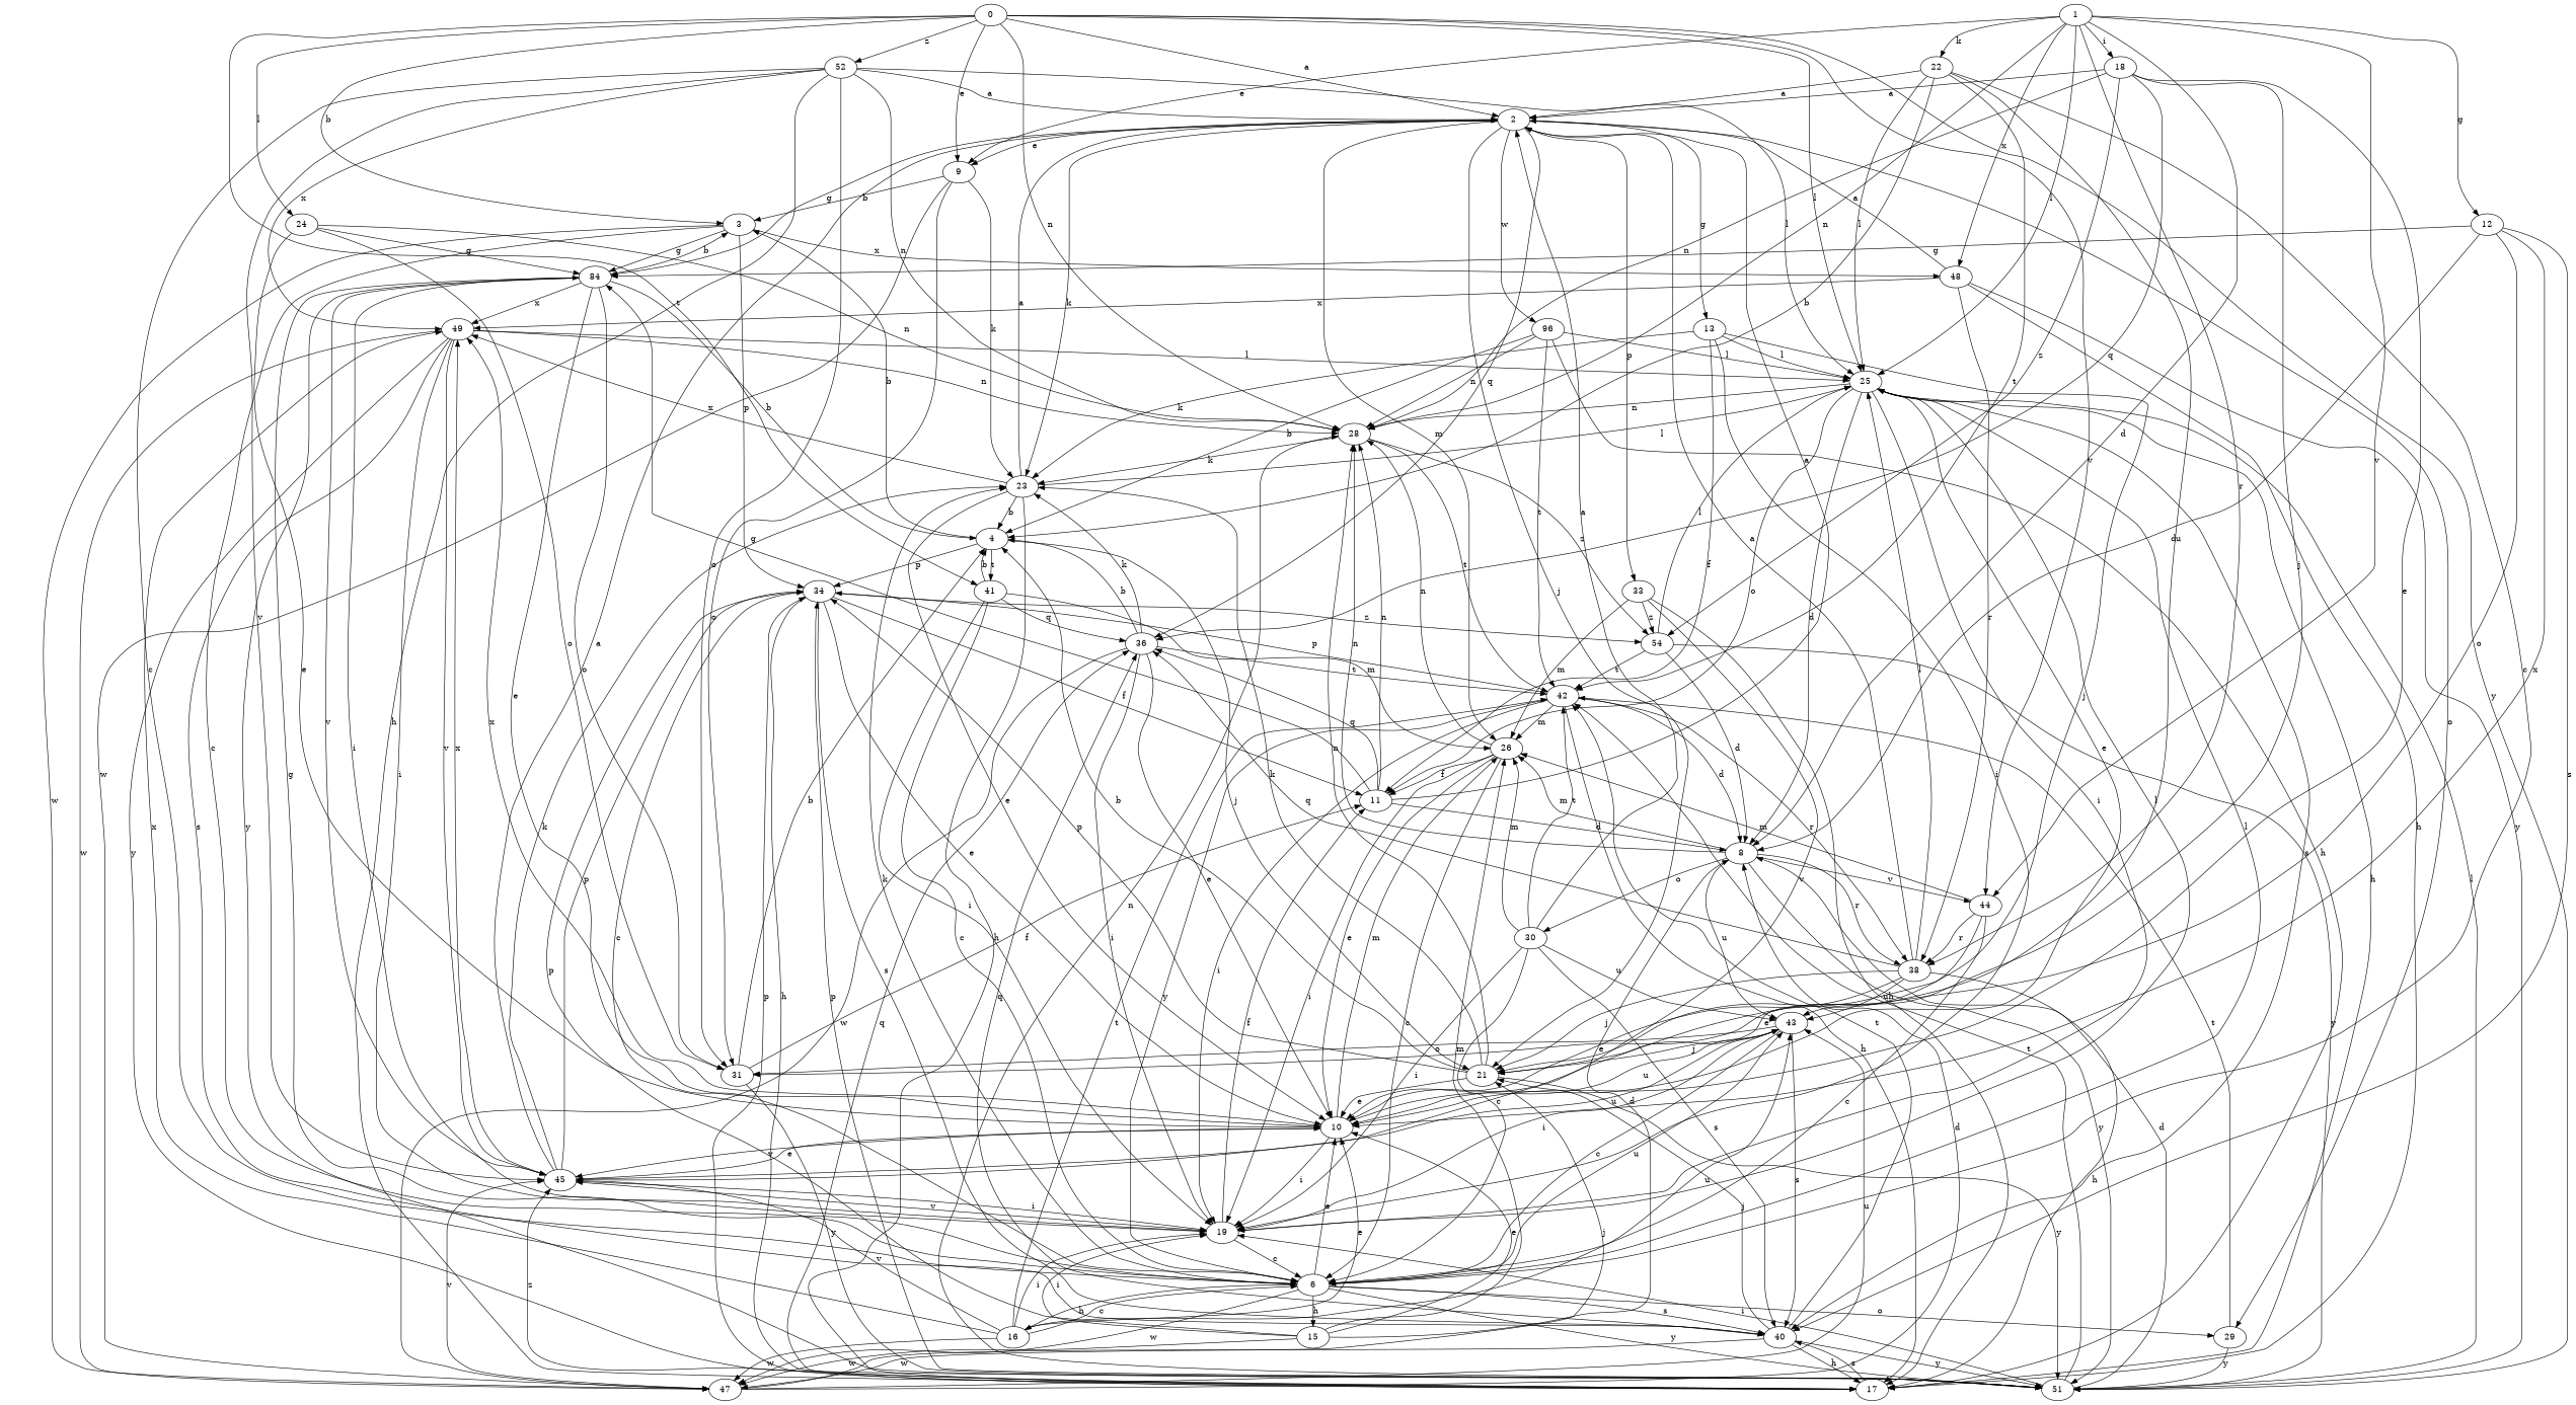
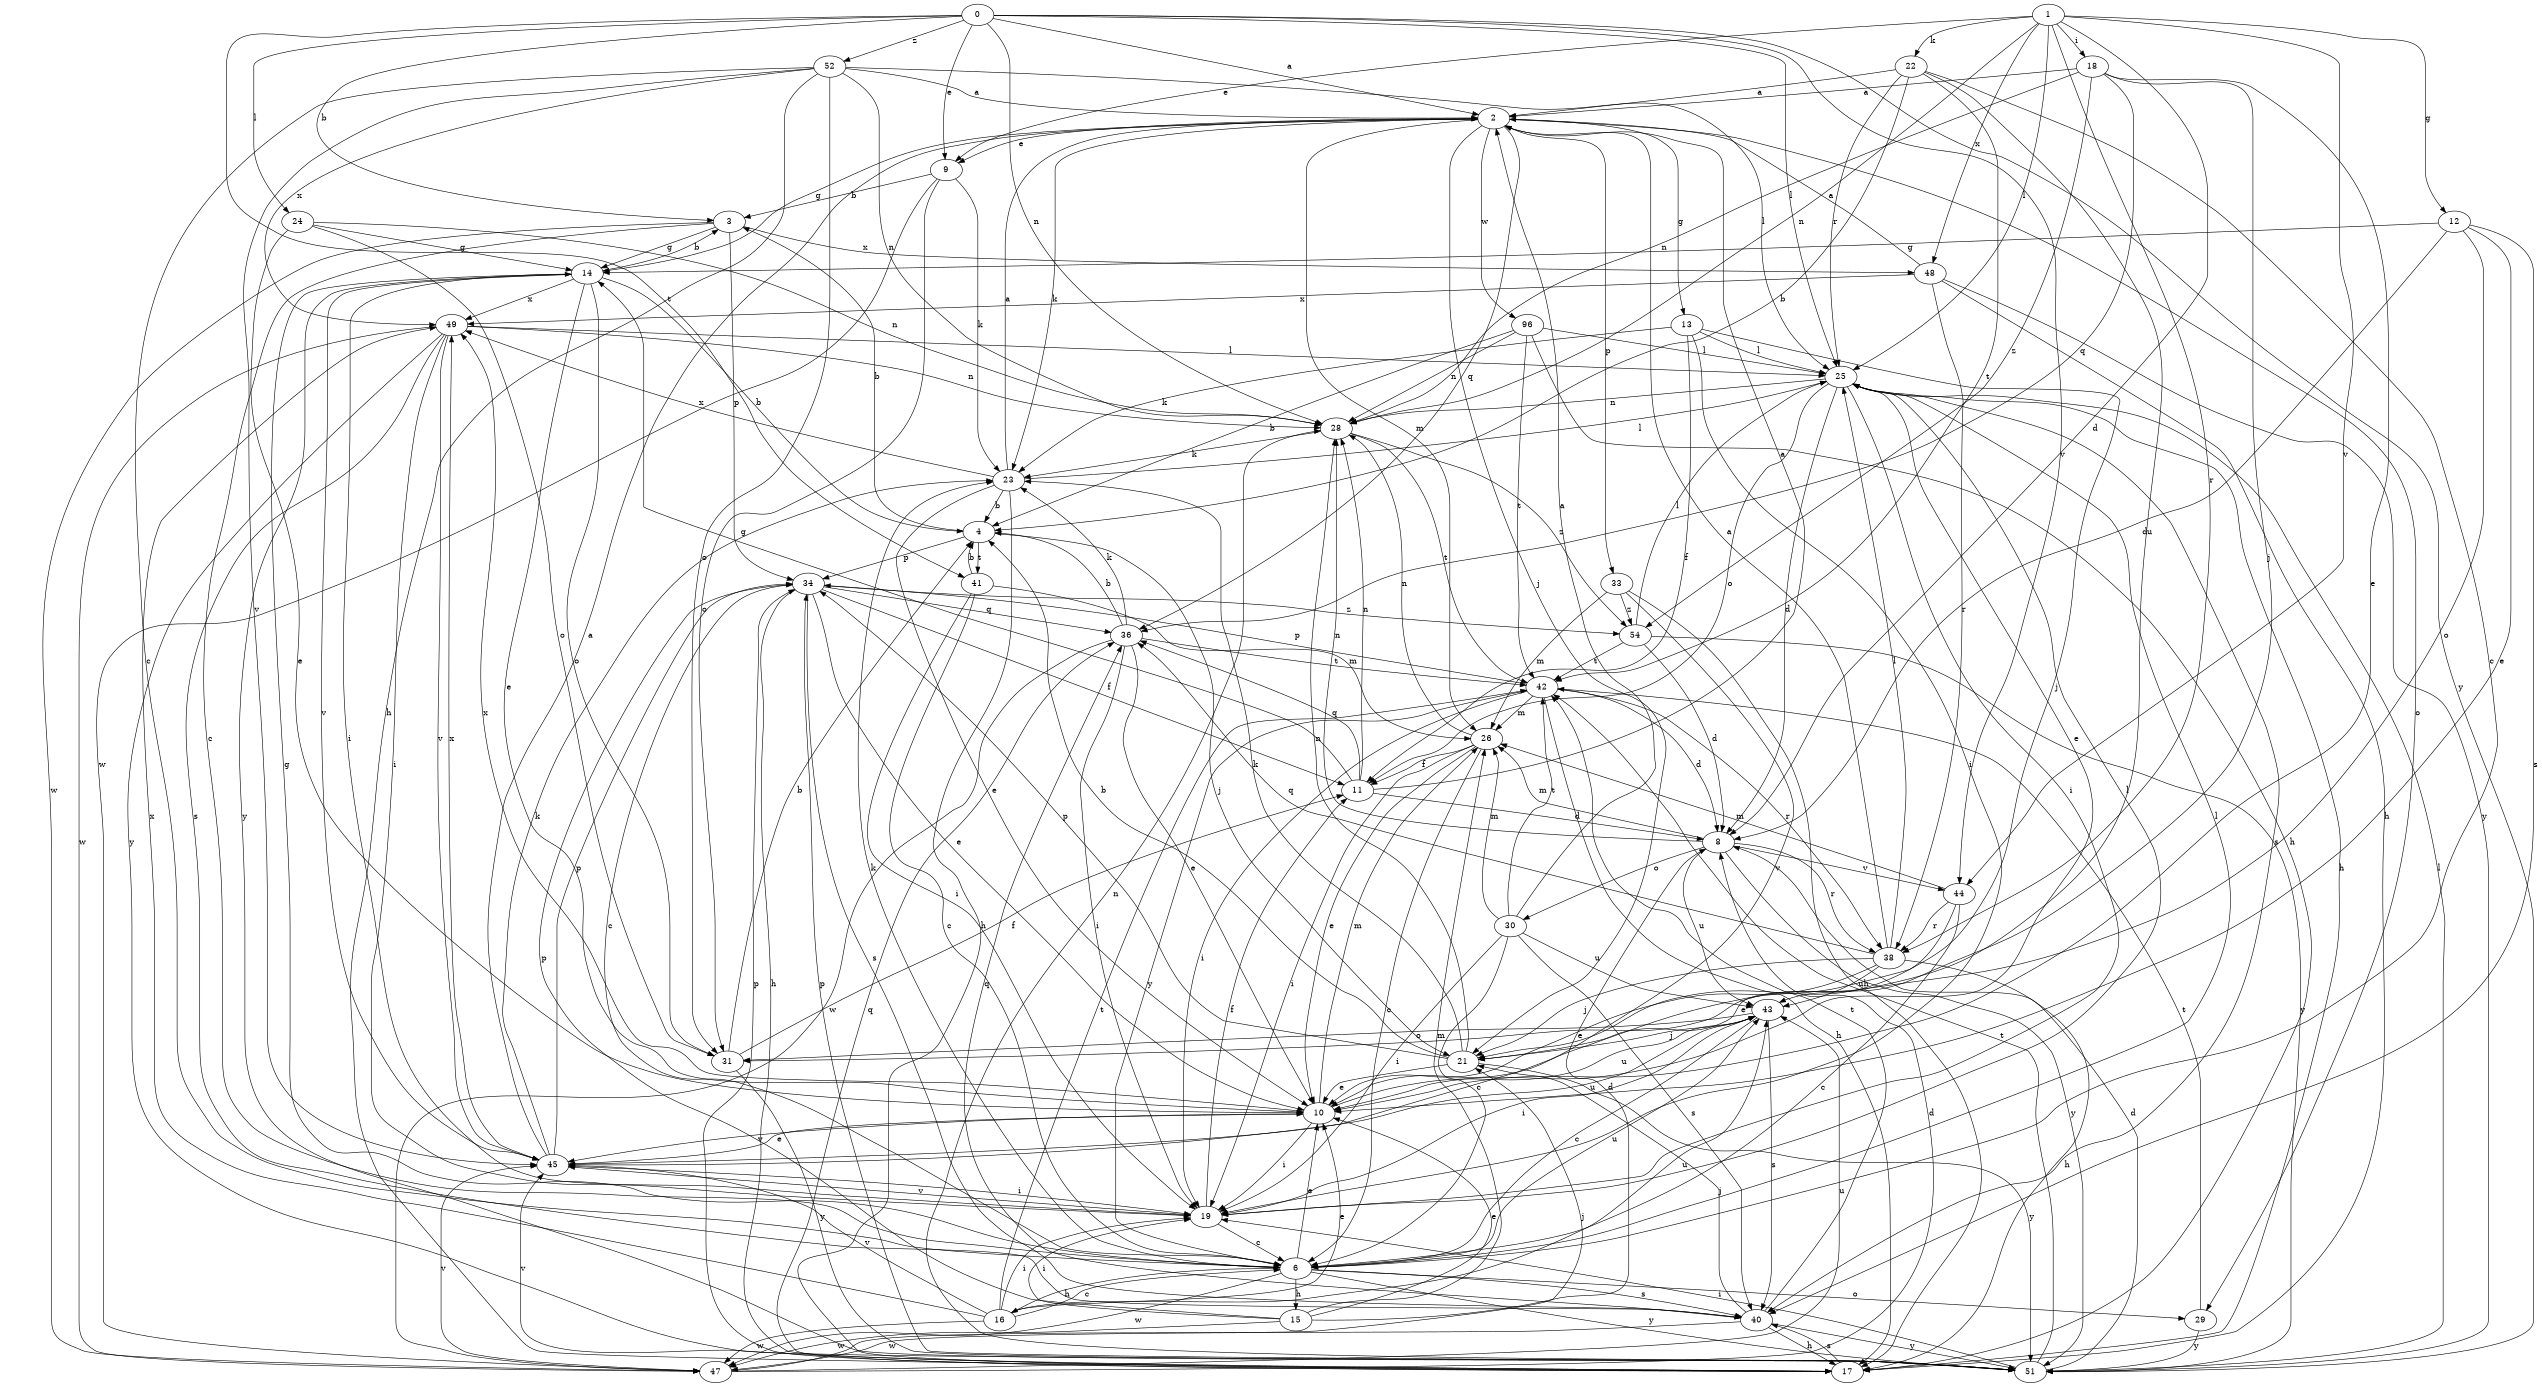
  strict digraph {
    0
    2
    3
    9
    24
    25
    28
    41
    44
    51
    52
    13
-   14 [label=84]
+   14
    21
    23
    26
    29
    33
    36
    n20 [label=96]
    48
    6
    34
    47
    31
    10
    8
    40
    19
    11
    17
    54
    42
    4
    38
    45
    49
    1
    12
    18
    22
    43
    30
    15
    16
    0 -> 2 [label=a]
    0 -> 3 [label=b]
    0 -> 9 [label=e]
    0 -> 24 [label=l]
    0 -> 25 [label=l]
    0 -> 28 [label=n]
    0 -> 41 [label=t]
    0 -> 44 [label=v]
    0 -> 51 [label=y]
    0 -> 52 [label=z]
    2 -> 9 [label=e]
    2 -> 13 [label=g]
    2 -> 14 [label=g]
    2 -> 21 [label=j]
    2 -> 23 [label=k]
    2 -> 26 [label=m]
    2 -> 29 [label=o]
    2 -> 33 [label=p]
    2 -> 36 [label=q]
    2 -> n20 [label=w]
    3 -> 14 [label=g]
    3 -> 48 [label=x]
    3 -> 6 [label=c]
    3 -> 34 [label=p]
    3 -> 47 [label=w]
    9 -> 3 [label=b]
    9 -> 23 [label=k]
    9 -> 47 [label=w]
    9 -> 31 [label=o]
    24 -> 28 [label=n]
    24 -> 14 [label=g]
    24 -> 31 [label=o]
    24 -> 10 [label=e]
    25 -> 28 [label=n]
    25 -> 10 [label=e]
    25 -> 8 [label=d]
    25 -> 40 [label=s]
    25 -> 19 [label=i]
    25 -> 11 [label=o]
    25 -> 17 [label=h]
    28 -> 23 [label=k]
    28 -> 54 [label=z]
    28 -> 42 [label=t]
    41 -> 26 [label=m]
    41 -> 6 [label=c]
    41 -> 19 [label=i]
    41 -> 4 [label=b]
    44 -> 26 [label=m]
    44 -> 6 [label=c]
    44 -> 10 [label=e]
    44 -> 38 [label=r]
    51 -> 25 [label=l]
    51 -> 28 [label=n]
    51 -> 34 [label=p]
    51 -> 8 [label=d]
    51 -> 19 [label=i]
    51 -> 42 [label=t]
    52 -> 2 [label=a]
    52 -> 25 [label=l]
    52 -> 28 [label=n]
    52 -> 6 [label=c]
    52 -> 31 [label=o]
    52 -> 17 [label=h]
    52 -> 45 [label=v]
    52 -> 49 [label=x]
    13 -> 25 [label=l]
    13 -> 21 [label=j]
    13 -> 23 [label=k]
    13 -> 19 [label=i]
    13 -> 11 [label=f]
    14 -> 3 [label=b]
    14 -> 51 [label=y]
    14 -> 31 [label=o]
    14 -> 10 [label=e]
    14 -> 19 [label=i]
    14 -> 4 [label=b]
    14 -> 45 [label=v]
    14 -> 49 [label=x]
    21 -> 28 [label=n]
    21 -> 51 [label=y]
    21 -> 23 [label=k]
    21 -> 34 [label=p]
    21 -> 10 [label=e]
    21 -> 4 [label=b]
    23 -> 2 [label=a]
    23 -> 25 [label=l]
    23 -> 10 [label=e]
    23 -> 17 [label=h]
    23 -> 4 [label=b]
    23 -> 49 [label=x]
    26 -> 28 [label=n]
    26 -> 6 [label=c]
    26 -> 10 [label=e]
    26 -> 19 [label=i]
    26 -> 11 [label=f]
    29 -> 51 [label=y]
    29 -> 42 [label=t]
    33 -> 26 [label=m]
    33 -> 17 [label=h]
    33 -> 54 [label=z]
    33 -> 45 [label=v]
    36 -> 23 [label=k]
    36 -> 47 [label=w]
    36 -> 10 [label=e]
    36 -> 19 [label=i]
    36 -> 42 [label=t]
    36 -> 4 [label=b]
    n20 -> 25 [label=l]
    n20 -> 28 [label=n]
    n20 -> 17 [label=h]
    n20 -> 42 [label=t]
    n20 -> 4 [label=b]
    48 -> 2 [label=a]
    48 -> 51 [label=y]
    48 -> 17 [label=h]
    48 -> 38 [label=r]
    48 -> 49 [label=x]
    6 -> 25 [label=l]
    6 -> 51 [label=y]
    6 -> 14 [label=g]
    6 -> 23 [label=k]
    6 -> 29 [label=o]
    6 -> 47 [label=w]
    6 -> 10 [label=e]
    6 -> 40 [label=s]
    6 -> 43 [label=u]
    6 -> 15 [label=h]
    6 -> 16 [label=h]
-   41 -> 36 [label=q]
+   34 -> 36 [label=q]
    34 -> 6 [label=c]
    34 -> 10 [label=e]
    34 -> 40 [label=s]
    34 -> 11 [label=f]
    34 -> 17 [label=h]
    34 -> 54 [label=z]
    47 -> 21 [label=j]
    47 -> 8 [label=d]
    47 -> 45 [label=v]
    47 -> 43 [label=u]
    31 -> 51 [label=y]
    31 -> 11 [label=f]
    31 -> 4 [label=b]
    10 -> 26 [label=m]
    10 -> 19 [label=i]
    10 -> 45 [label=v]
    10 -> 49 [label=x]
    10 -> 43 [label=u]
    8 -> 28 [label=n]
    8 -> 44 [label=v]
    8 -> 51 [label=y]
    8 -> 26 [label=m]
    8 -> 38 [label=r]
    8 -> 43 [label=u]
    8 -> 30 [label=o]
    40 -> 51 [label=y]
    40 -> 21 [label=j]
    40 -> 36 [label=q]
    40 -> 47 [label=w]
    40 -> 17 [label=h]
    40 -> 42 [label=t]
    19 -> 25 [label=l]
    19 -> 6 [label=c]
    19 -> 11 [label=f]
    19 -> 45 [label=v]
    11 -> 2 [label=a]
    11 -> 28 [label=n]
    11 -> 14 [label=g]
    11 -> 36 [label=q]
    11 -> 8 [label=d]
    17 -> 36 [label=q]
    17 -> 34 [label=p]
    17 -> 40 [label=s]
-   17 -> 45 [label=z]
+   17 -> 45 [label=v]
    54 -> 25 [label=l]
    54 -> 51 [label=y]
    54 -> 8 [label=d]
    54 -> 42 [label=t]
    42 -> 26 [label=m]
    42 -> 6 [label=y]
    42 -> 34 [label=p]
    42 -> 8 [label=d]
    42 -> 19 [label=i]
    42 -> 17 [label=h]
    42 -> 38 [label=r]
    4 -> 3 [label=b]
    4 -> 41 [label=t]
    4 -> 21 [label=j]
    4 -> 34 [label=p]
    38 -> 2 [label=a]
    38 -> 25 [label=l]
    38 -> 21 [label=j]
    38 -> 36 [label=q]
    38 -> 10 [label=e]
    38 -> 17 [label=h]
    38 -> 43 [label=u]
    45 -> 2 [label=a]
    45 -> 23 [label=k]
    45 -> 34 [label=p]
    45 -> 10 [label=e]
    45 -> 19 [label=i]
    45 -> 49 [label=x]
    45 -> 43 [label=u]
    49 -> 25 [label=l]
    49 -> 28 [label=n]
    49 -> 51 [label=y]
    49 -> 47 [label=w]
    49 -> 40 [label=s]
    49 -> 19 [label=i]
    49 -> 45 [label=v]
    1 -> 9 [label=e]
    1 -> 25 [label=l]
    1 -> 28 [label=n]
    1 -> 44 [label=v]
    1 -> 48 [label=x]
    1 -> 8 [label=d]
    1 -> 38 [label=r]
    1 -> 12 [label=g]
    1 -> 18 [label=i]
    1 -> 22 [label=k]
    12 -> 14 [label=g]
    12 -> 31 [label=o]
-   12 -> 10 [label=x]
+   12 -> 10 [label=e]
    12 -> 8 [label=d]
    12 -> 40 [label=s]
    18 -> 2 [label=a]
    18 -> 28 [label=n]
    18 -> 21 [label=j]
    18 -> 36 [label=q]
    18 -> 10 [label=e]
    18 -> 54 [label=z]
    22 -> 2 [label=a]
-   22 -> 25 [label=l]
+   22 -> 25 [label=r]
    22 -> 6 [label=c]
    22 -> 42 [label=t]
    22 -> 4 [label=b]
    22 -> 43 [label=u]
    43 -> 21 [label=j]
    43 -> 6 [label=c]
    43 -> 31 [label=o]
    43 -> 40 [label=s]
    43 -> 19 [label=i]
    30 -> 2 [label=a]
    30 -> 26 [label=m]
    30 -> 6 [label=c]
    30 -> 40 [label=s]
    30 -> 19 [label=i]
    30 -> 42 [label=t]
    30 -> 43 [label=u]
    15 -> 26 [label=m]
    15 -> 34 [label=p]
    15 -> 47 [label=w]
    15 -> 10 [label=e]
    15 -> 8 [label=d]
    15 -> 19 [label=i]
    16 -> 6 [label=c]
    16 -> 47 [label=w]
    16 -> 10 [label=e]
    16 -> 19 [label=i]
    16 -> 42 [label=t]
    16 -> 45 [label=v]
    16 -> 49 [label=x]
    16 -> 43 [label=u]
  }
